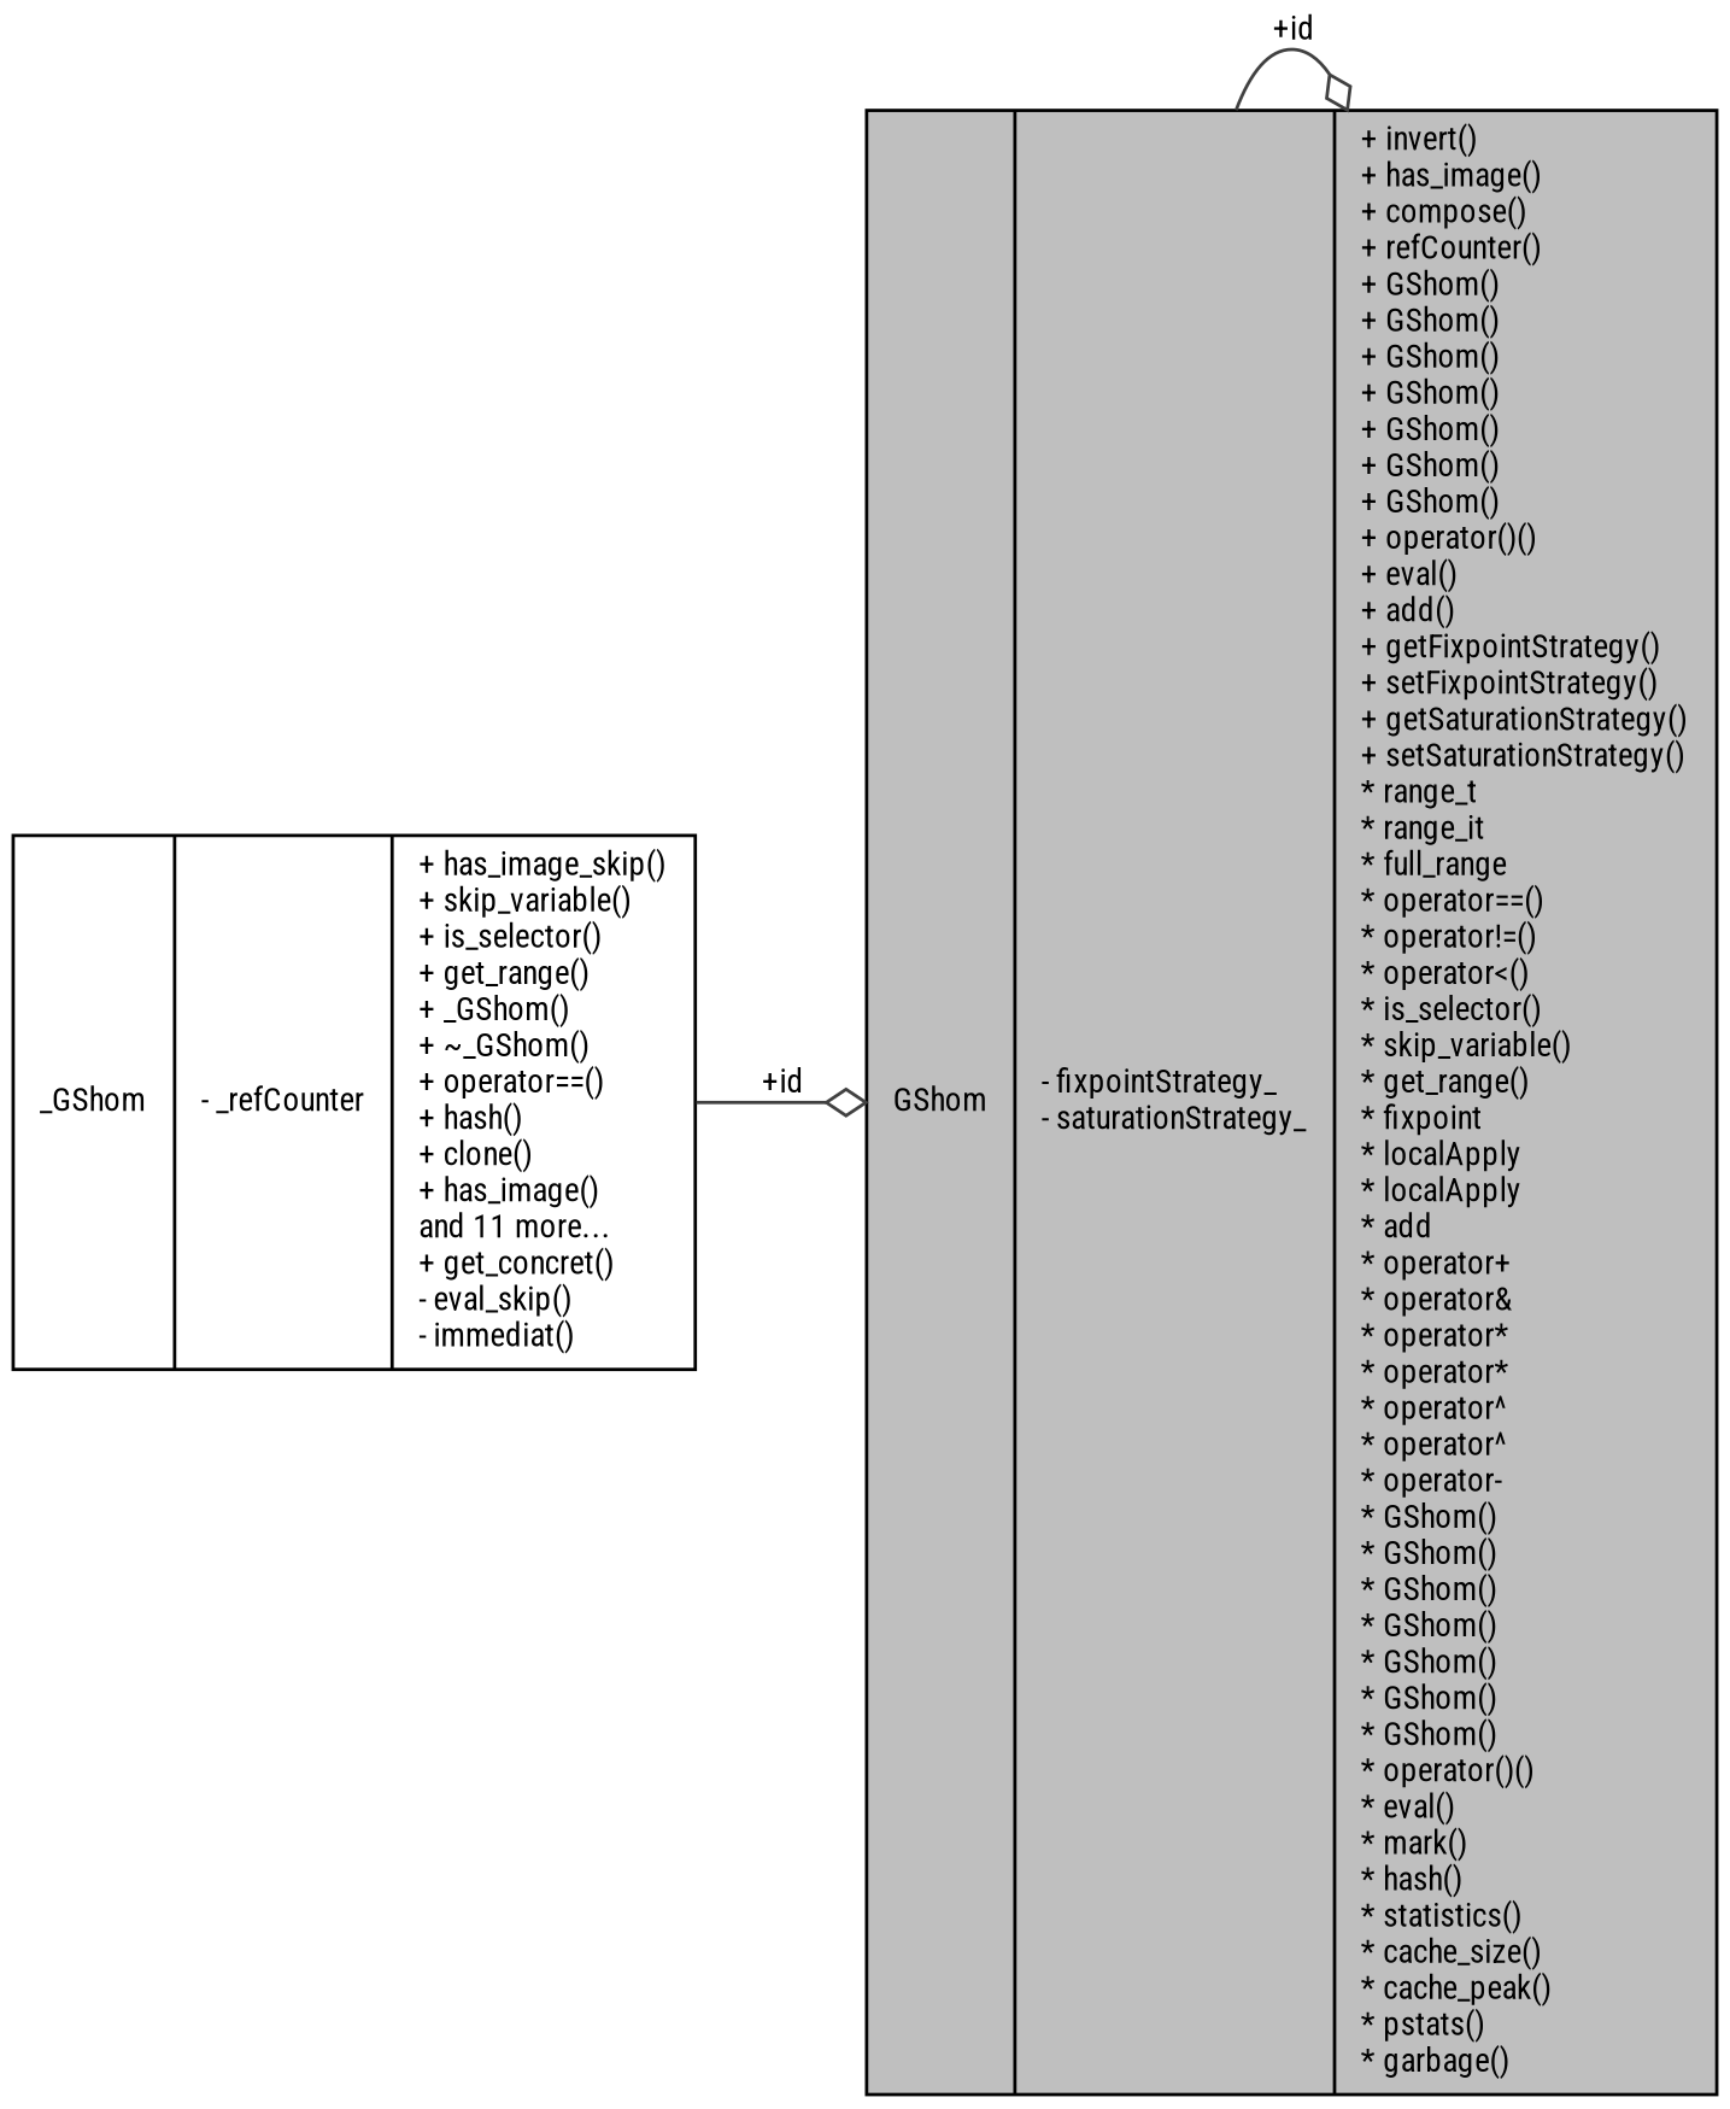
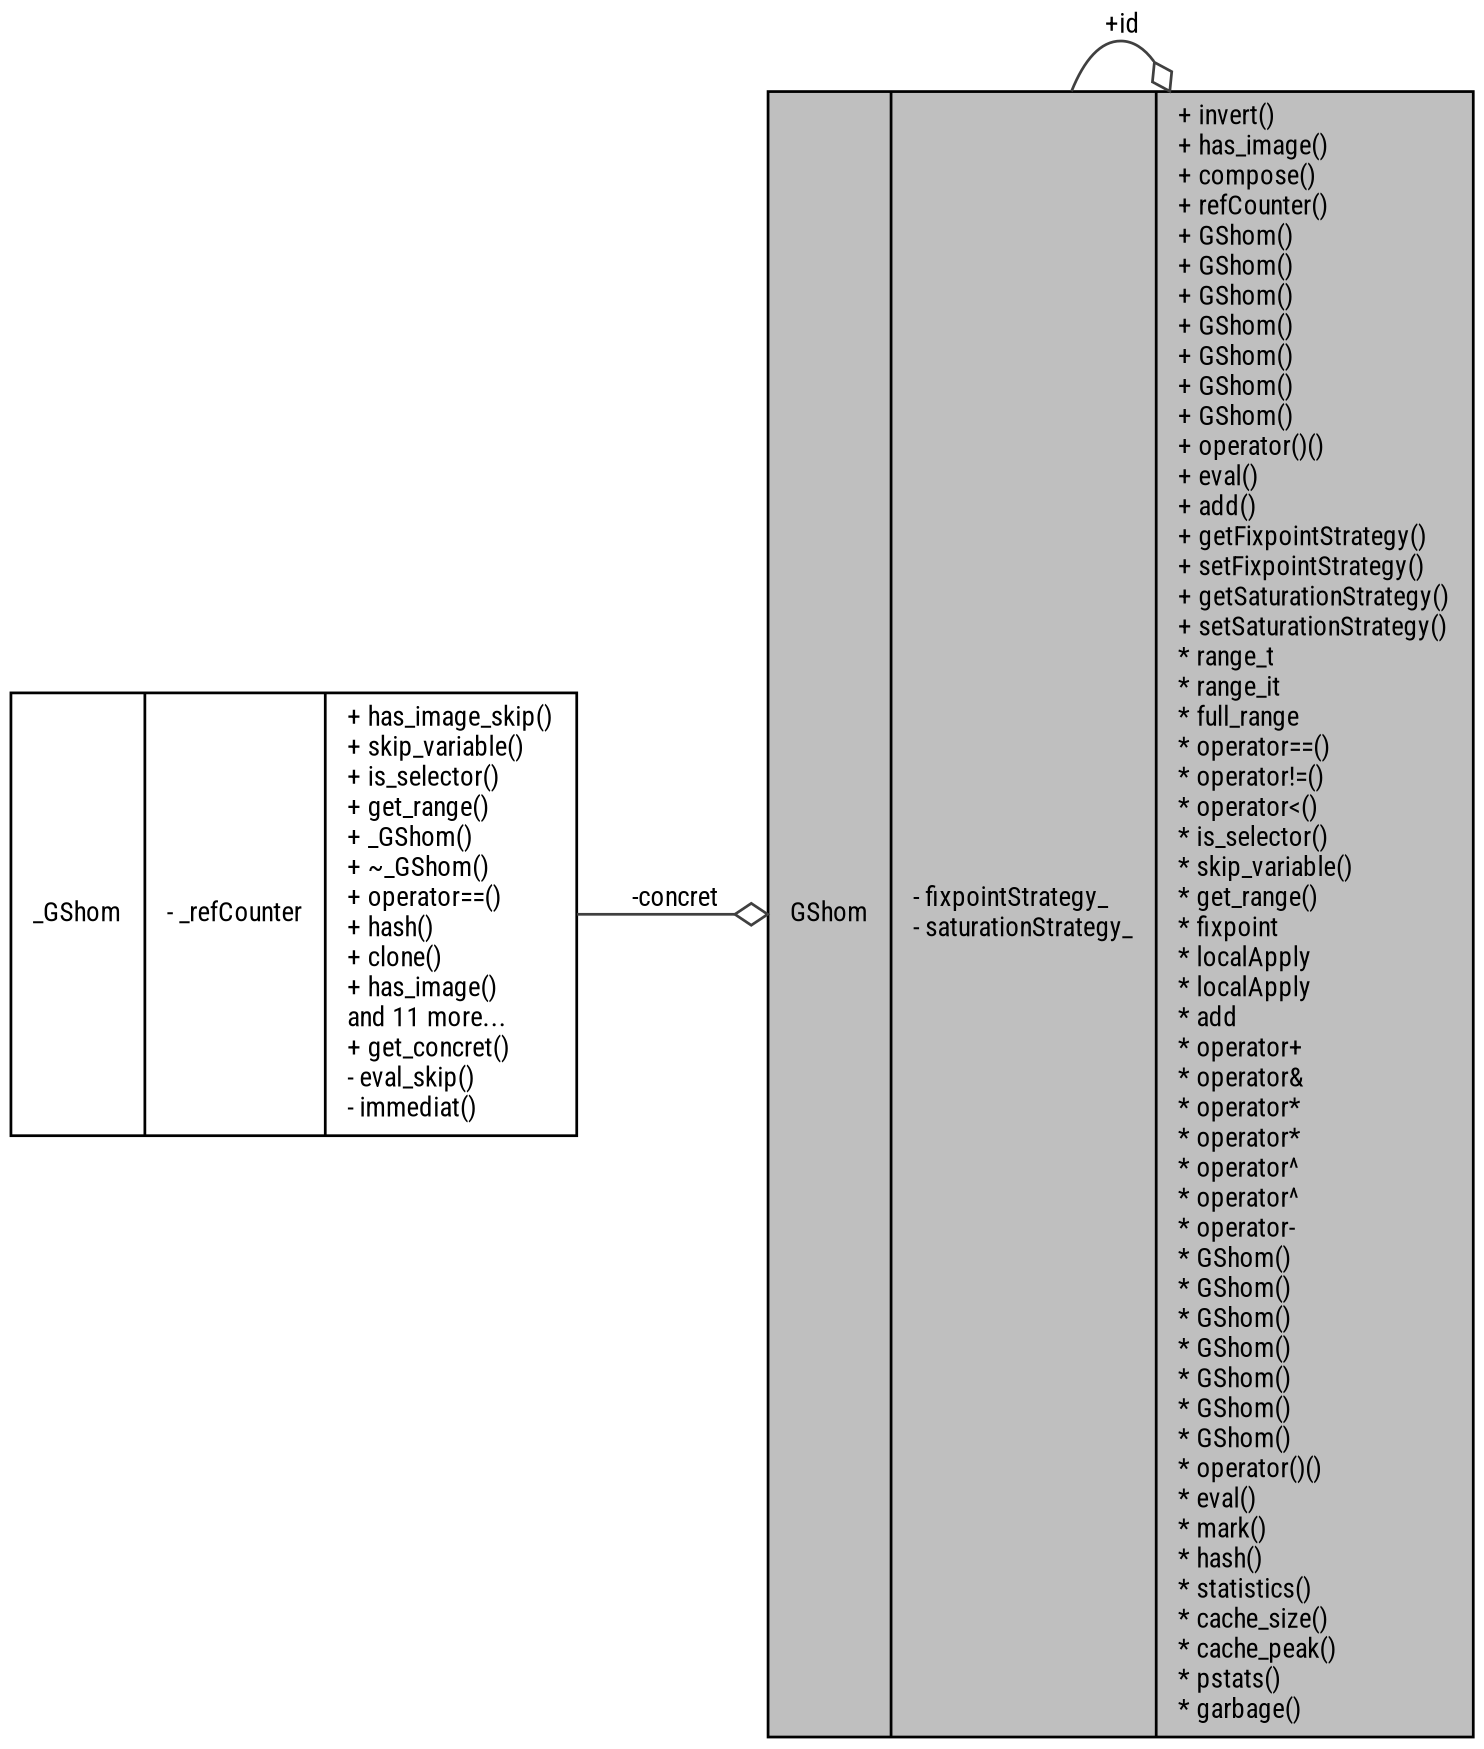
  digraph {
    rankdir=LR
    fontname="Roboto Condensed"
    node [color=black fontname="Roboto Condensed" fontsize=10 shape=record style=filled]
    edge [arrowhead=odiamond color=grey25 fontname="Roboto Condensed" fontsize=10 labelfontname=FreeSans labelfontsize=10 style=solid]
    n1 [fillcolor=grey75 fontcolor=black height=0.2 label="{GShom\n|- fixpointStrategy_\l- saturationStrategy_\l|+ invert()\l+ has_image()\l+ compose()\l+ refCounter()\l+ GShom()\l+ GShom()\l+ GShom()\l+ GShom()\l+ GShom()\l+ GShom()\l+ GShom()\l+ operator()()\l+ eval()\l+ add()\l+ getFixpointStrategy()\l+ setFixpointStrategy()\l+ getSaturationStrategy()\l+ setSaturationStrategy()\l* range_t\l* range_it\l* full_range\l* operator==()\l* operator!=()\l* operator\<()\l* is_selector()\l* skip_variable()\l* get_range()\l* fixpoint\l* localApply\l* localApply\l* add\l* operator+\l* operator&\l* operator*\l* operator*\l* operator^\l* operator^\l* operator-\l* GShom()\l* GShom()\l* GShom()\l* GShom()\l* GShom()\l* GShom()\l* GShom()\l* operator()()\l* eval()\l* mark()\l* hash()\l* statistics()\l* cache_size()\l* cache_peak()\l* pstats()\l* garbage()\l}" width=0.4]
    n2 [fillcolor=white height=0.2 label="{_GShom\n|- _refCounter\l|+ has_image_skip()\l+ skip_variable()\l+ is_selector()\l+ get_range()\l+ _GShom()\l+ ~_GShom()\l+ operator==()\l+ hash()\l+ clone()\l+ has_image()\land 11 more...\l+ get_concret()\l- eval_skip()\l- immediat()\l}" width=0.4]
    n1 -> n1 [label=" +id"]
-   n2 -> n1 [label=" +id"]
+   n2 -> n1 [label=" -concret"]
  }
